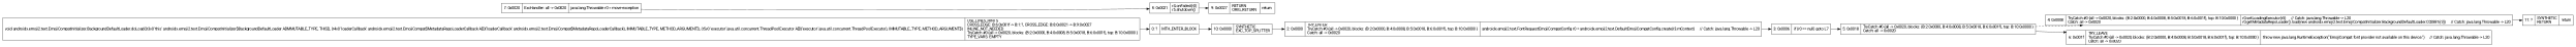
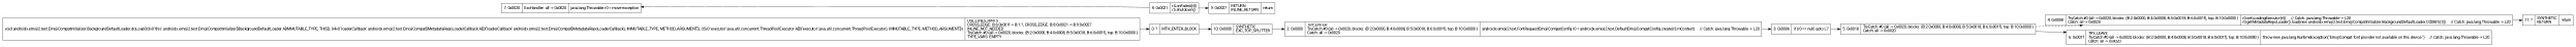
  digraph {
    fontname=Roboto
    rankdir=LR
    node [fontname=Roboto shape=record]
    edge [fontname=Roboto]
    n1 [label="{0\:\ ?|MTH_ENTER_BLOCK\l}"]
    n2 [label="{10\:\ 0x0000|SYNTHETIC\lEXC_TOP_SPLITTER\l}"]
    n3 [label="{2\:\ 0x0000|TRY_ENTER\lTryCatch #0 \{all \-\> 0x0020, blocks: (B:2:0x0000, B:4:0x0008, B:5:0x0018, B:6:0x001f), top: B:10:0x0000 \}\lCatch: all \-\> 0x0020\l|androidx.emoji2.text.FontRequestEmojiCompatConfig r0 = androidx.emoji2.text.DefaultEmojiCompatConfig.create(r3.mContext)     \/\/ Catch: java.lang.Throwable \-\> L20\l}"]
    n4 [label="{3\:\ 0x0006|if (r0 == null) goto L7\l}"]
    n5 [label="{7\:\ 0x0020|ExcHandler: all \-\> 0x0020\l|java.lang.Throwable r0 = move\-exception\l}"]
    n6 [label="{8\:\ 0x0021|r4.onFailed(r0)\lr5.shutdown()\l}"]
    n7 [label="{5\:\ 0x0018|TryCatch #0 \{all \-\> 0x0020, blocks: (B:2:0x0000, B:4:0x0008, B:5:0x0018, B:6:0x001f), top: B:10:0x0000 \}\lCatch: all \-\> 0x0020\l}"]
    n8 [label="{4\:\ 0x0008|TryCatch #0 \{all \-\> 0x0020, blocks: (B:2:0x0000, B:4:0x0008, B:5:0x0018, B:6:0x001f), top: B:10:0x0000 \}\lCatch: all \-\> 0x0020\l|r0.setLoadingExecutor(r5)     \/\/ Catch: java.lang.Throwable \-\> L20\lr0.getMetadataRepoLoader().load(new androidx.emoji2.text.EmojiCompatInitializer.BackgroundDefaultLoader.C02881(r3))     \/\/ Catch: java.lang.Throwable \-\> L20\l}"]
    n9 [label="{11\:\ ?|SYNTHETIC\lRETURN\l|return\l}"]
    n10 [label="{6\:\ 0x001f|TRY_LEAVE\lTryCatch #0 \{all \-\> 0x0020, blocks: (B:2:0x0000, B:4:0x0008, B:5:0x0018, B:6:0x001f), top: B:10:0x0000 \}\lCatch: all \-\> 0x0020\l|throw new java.lang.RuntimeException(\"EmojiCompat font provider not available on this device.\")     \/\/ Catch: java.lang.Throwable \-\> L20\l}"]
-   n11 [label="{9\:\ 0x0027|RETURN\lORIG_RETURN\l|return\l}"]
+   n11 [label="{9\:\ 0x0027|RETURN\lINLINE_RETURN\l|return\l}"]
    n12 [label="{void androidx.emoji2.text.EmojiCompatInitializer.BackgroundDefaultLoader.doLoad((r3v0 'this' androidx.emoji2.text.EmojiCompatInitializer$BackgroundDefaultLoader A[IMMUTABLE_TYPE, THIS]), (r4v0 'loaderCallback' androidx.emoji2.text.EmojiCompat$MetadataRepoLoaderCallback A[D('loaderCallback' androidx.emoji2.text.EmojiCompat$MetadataRepoLoaderCallback), IMMUTABLE_TYPE, METHOD_ARGUMENT]), (r5v0 'executor' java.util.concurrent.ThreadPoolExecutor A[D('executor' java.util.concurrent.ThreadPoolExecutor), IMMUTABLE_TYPE, METHOD_ARGUMENT]))  | USE_LINES_HINTS\lCROSS_EDGE: B:6:0x001f \-\> B:1:?, CROSS_EDGE: B:8:0x0021 \-\> B:9:0x0027\lINLINE_NOT_NEEDED\lTryCatch #0 \{all \-\> 0x0020, blocks: (B:2:0x0000, B:4:0x0008, B:5:0x0018, B:6:0x001f), top: B:10:0x0000 \}\lTYPE_VARS: EMPTY\l}"]
    n1 -> n2
    n2 -> n3
    n3 -> n4
    n4 -> n7
-   n5 -> n6
+   n6 -> n5
    n6 -> n11
    n7 -> n8 [style=dashed]
    n7 -> n10
    n8 -> n9
    n12 -> n1
  }
